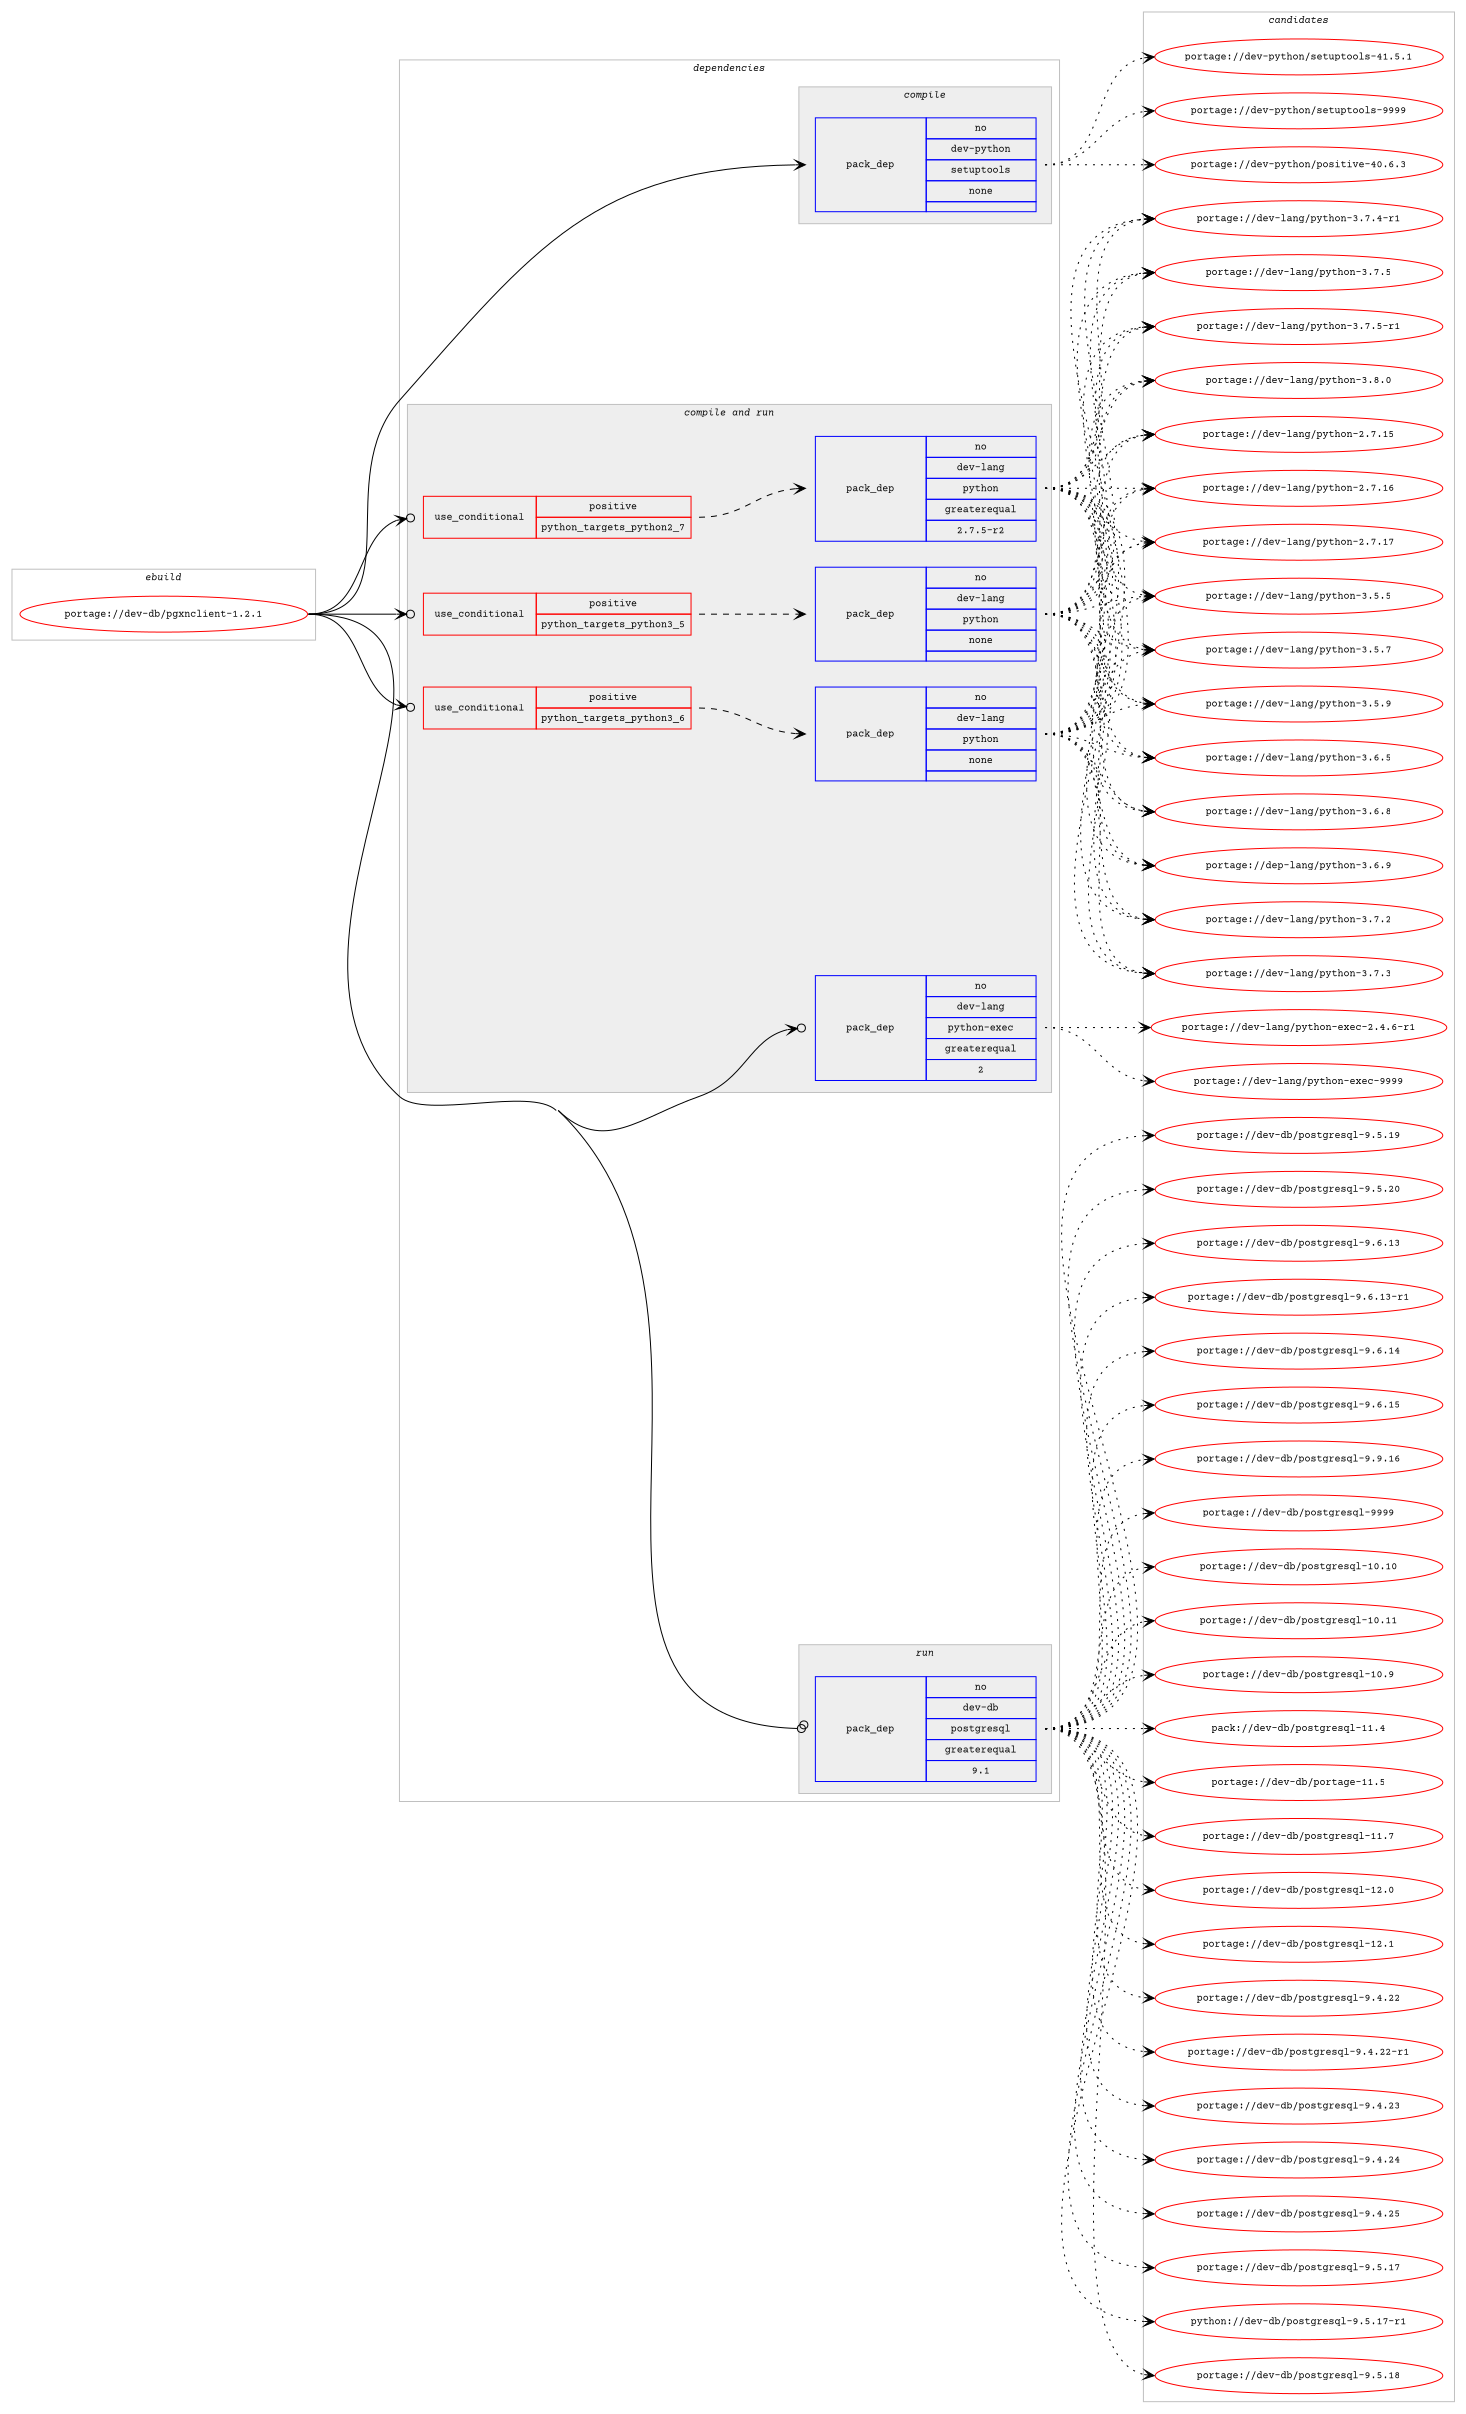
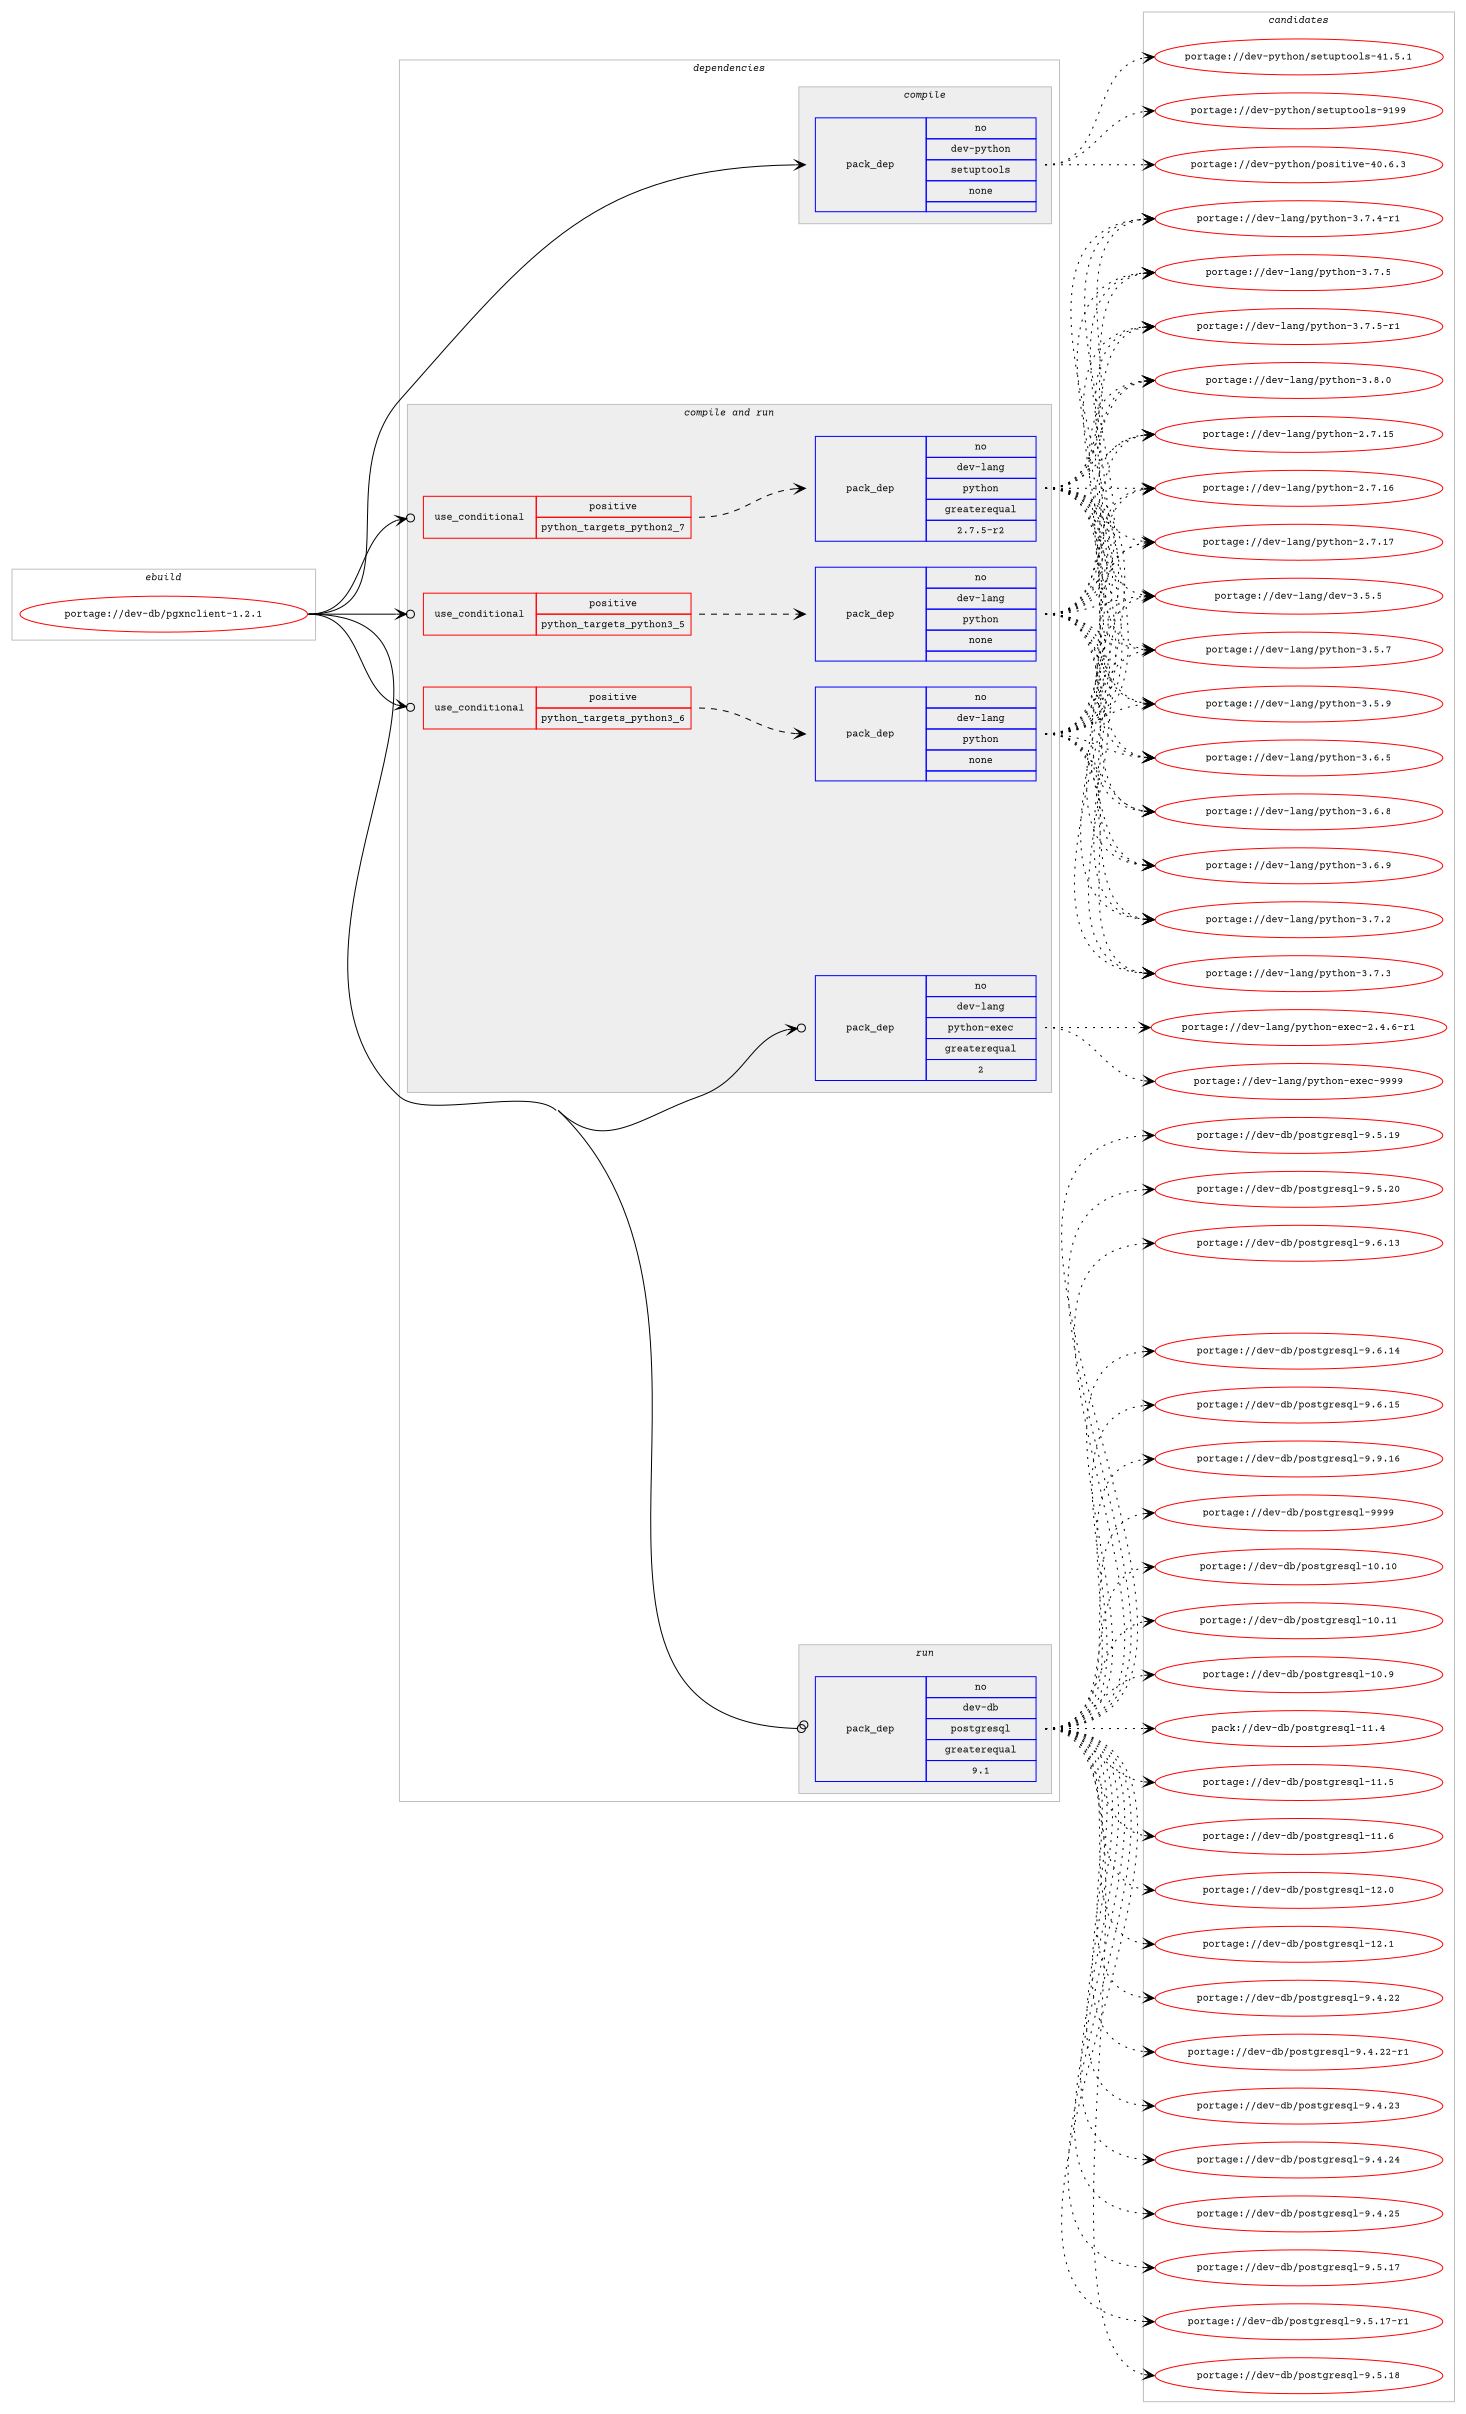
  digraph {
    compound=true
    concentrate=true
    fontname="Courier Prime"
    fontsize=10
    newrank=true
    rankdir=LR
    ranksep=1.5
    node [color=red fontname="Courier Prime" fontsize=10]
    edge [arrowhead=vee fontname="Courier Prime" headport=w style=dotted tailport=e weight=100]
    n1 [label="portage://dev-db/pgxnclient-1.2.1" width=4]
    n2 [color=blue label=<<TABLE BORDER="0" CELLBORDER="1" CELLSPACING="0" CELLPADDING="4" WIDTH="220"><TR><TD ROWSPAN="6" CELLPADDING="30">pack_dep</TD></TR><TR><TD WIDTH="110">no</TD></TR><TR><TD>dev-python</TD></TR><TR><TD>setuptools</TD></TR><TR><TD>none</TD></TR><TR><TD></TD></TR></TABLE>> shape=none]
    n3 [color=blue label=<<TABLE BORDER="0" CELLBORDER="1" CELLSPACING="0" CELLPADDING="4" WIDTH="220"><TR><TD ROWSPAN="6" CELLPADDING="30">pack_dep</TD></TR><TR><TD WIDTH="110">no</TD></TR><TR><TD>dev-lang</TD></TR><TR><TD>python</TD></TR><TR><TD>greaterequal</TD></TR><TR><TD>2.7.5-r2</TD></TR></TABLE>> shape=none]
    n4 [label=<<TABLE BORDER="0" CELLBORDER="1" CELLSPACING="0" CELLPADDING="4"><TR><TD ROWSPAN="3" CELLPADDING="10">use_conditional</TD></TR><TR><TD>positive</TD></TR><TR><TD>python_targets_python2_7</TD></TR></TABLE>> shape=none]
    n5 [color=blue label=<<TABLE BORDER="0" CELLBORDER="1" CELLSPACING="0" CELLPADDING="4" WIDTH="220"><TR><TD ROWSPAN="6" CELLPADDING="30">pack_dep</TD></TR><TR><TD WIDTH="110">no</TD></TR><TR><TD>dev-lang</TD></TR><TR><TD>python</TD></TR><TR><TD>none</TD></TR><TR><TD></TD></TR></TABLE>> shape=none]
    n6 [label=<<TABLE BORDER="0" CELLBORDER="1" CELLSPACING="0" CELLPADDING="4"><TR><TD ROWSPAN="3" CELLPADDING="10">use_conditional</TD></TR><TR><TD>positive</TD></TR><TR><TD>python_targets_python3_5</TD></TR></TABLE>> shape=none]
    n7 [color=blue label=<<TABLE BORDER="0" CELLBORDER="1" CELLSPACING="0" CELLPADDING="4" WIDTH="220"><TR><TD ROWSPAN="6" CELLPADDING="30">pack_dep</TD></TR><TR><TD WIDTH="110">no</TD></TR><TR><TD>dev-lang</TD></TR><TR><TD>python</TD></TR><TR><TD>none</TD></TR><TR><TD></TD></TR></TABLE>> shape=none]
    n8 [label=<<TABLE BORDER="0" CELLBORDER="1" CELLSPACING="0" CELLPADDING="4"><TR><TD ROWSPAN="3" CELLPADDING="10">use_conditional</TD></TR><TR><TD>positive</TD></TR><TR><TD>python_targets_python3_6</TD></TR></TABLE>> shape=none]
    n9 [color=blue label=<<TABLE BORDER="0" CELLBORDER="1" CELLSPACING="0" CELLPADDING="4" WIDTH="220"><TR><TD ROWSPAN="6" CELLPADDING="30">pack_dep</TD></TR><TR><TD WIDTH="110">no</TD></TR><TR><TD>dev-lang</TD></TR><TR><TD>python-exec</TD></TR><TR><TD>greaterequal</TD></TR><TR><TD>2</TD></TR></TABLE>> shape=none]
    n10 [color=blue label=<<TABLE BORDER="0" CELLBORDER="1" CELLSPACING="0" CELLPADDING="4" WIDTH="220"><TR><TD ROWSPAN="6" CELLPADDING="30">pack_dep</TD></TR><TR><TD WIDTH="110">no</TD></TR><TR><TD>dev-db</TD></TR><TR><TD>postgresql</TD></TR><TR><TD>greaterequal</TD></TR><TR><TD>9.1</TD></TR></TABLE>> shape=none]
    n11 [label="portage://dev-python/positive-40.6.3" width=4]
    n12 [label="portage://dev-python/setuptools-41.5.1" width=4]
-   n13 [label="portage://dev-python/setuptools-9999" width=4]
+   n13 [label="portage://dev-python/setuptools-9199" width=4]
    n14 [label="portage://dev-lang/python-2.7.15" width=4]
    n15 [label="portage://dev-lang/python-2.7.16" width=4]
    n16 [label="portage://dev-lang/python-2.7.17" width=4]
-   n17 [label="portage://dev-lang/python-3.5.5" width=4]
+   n17 [label="portage://dev-lang/dev-3.5.5" width=4]
    n18 [label="portage://dev-lang/python-3.5.7" width=4]
    n19 [label="portage://dev-lang/python-3.5.9" width=4]
    n20 [label="portage://dev-lang/python-3.6.5" width=4]
    n21 [label="portage://dev-lang/python-3.6.8" width=4]
-   n22 [label="portage://dep-lang/python-3.6.9" width=4]
+   n22 [label="portage://dev-lang/python-3.6.9" width=4]
    n23 [label="portage://dev-lang/python-3.7.2" width=4]
    n24 [label="portage://dev-lang/python-3.7.3" width=4]
    n25 [label="portage://dev-lang/python-3.7.4-r1" width=4]
    n26 [label="portage://dev-lang/python-3.7.5" width=4]
    n27 [label="portage://dev-lang/python-3.7.5-r1" width=4]
    n28 [label="portage://dev-lang/python-3.8.0" width=4]
    n29 [label="portage://dev-lang/python-exec-2.4.6-r1" width=4]
    n30 [label="portage://dev-lang/python-exec-9999" width=4]
    n31 [label="portage://dev-db/postgresql-10.10" width=4]
    n32 [label="portage://dev-db/postgresql-10.11" width=4]
    n33 [label="portage://dev-db/postgresql-10.9" width=4]
    n34 [label="pack://dev-db/postgresql-11.4" width=4]
-   n35 [label="portage://dev-db/portage-11.5" width=4]
-   n36 [label="portage://dev-db/postgresql-11.7" width=4]
+   n35 [label="portage://dev-db/postgresql-11.5" width=4]
+   n36 [label="portage://dev-db/postgresql-11.6" width=4]
    n37 [label="portage://dev-db/postgresql-12.0" width=4]
    n38 [label="portage://dev-db/postgresql-12.1" width=4]
    n39 [label="portage://dev-db/postgresql-9.4.22" width=4]
    n40 [label="portage://dev-db/postgresql-9.4.22-r1" width=4]
    n41 [label="portage://dev-db/postgresql-9.4.23" width=4]
    n42 [label="portage://dev-db/postgresql-9.4.24" width=4]
    n43 [label="portage://dev-db/postgresql-9.4.25" width=4]
    n44 [label="portage://dev-db/postgresql-9.5.17" width=4]
-   n45 [label="python://dev-db/postgresql-9.5.17-r1" width=4]
+   n45 [label="portage://dev-db/postgresql-9.5.17-r1" width=4]
    n46 [label="portage://dev-db/postgresql-9.5.18" width=4]
    n47 [label="portage://dev-db/postgresql-9.5.19" width=4]
    n48 [label="portage://dev-db/postgresql-9.5.20" width=4]
    n49 [label="portage://dev-db/postgresql-9.6.13" width=4]
-   n50 [label="portage://dev-db/postgresql-9.6.13-r1" width=4]
    n51 [label="portage://dev-db/postgresql-9.6.14" width=4]
    n52 [label="portage://dev-db/postgresql-9.6.15" width=4]
    n53 [label="portage://dev-db/postgresql-9.9.16" width=4]
    n54 [label="portage://dev-db/postgresql-9999" width=4]
    subgraph cluster_1 {
      color=gray
      label=<<i>ebuild</i>>
      rank=same
      n1
    }
    subgraph cluster_2 {
      color=gray
      label=<<i>dependencies</i>>
      subgraph cluster_3 {
        color=gray
        fillcolor="#eeeeee"
        label=<<i>compile</i>>
        style=filled
        subgraph sub_4 {
          color=gray
          fillcolor="#eeeeee"
          label=<<i>compile</i>>
          style=filled
          n2
        }
      }
      subgraph cluster_5 {
        color=gray
        fillcolor="#eeeeee"
        label=<<i>compile and run</i>>
        style=filled
        subgraph sub_6 {
          color=gray
          fillcolor="#eeeeee"
          label=<<i>compile and run</i>>
          style=filled
          n4
          subgraph sub_7 {
            color=gray
            fillcolor="#eeeeee"
            label=<<i>compile and run</i>>
            style=filled
            n3
          }
        }
        subgraph sub_8 {
          color=gray
          fillcolor="#eeeeee"
          label=<<i>compile and run</i>>
          style=filled
          n6
          subgraph sub_9 {
            color=gray
            fillcolor="#eeeeee"
            label=<<i>compile and run</i>>
            style=filled
            n5
          }
        }
        subgraph sub_10 {
          color=gray
          fillcolor="#eeeeee"
          label=<<i>compile and run</i>>
          style=filled
          n8
          subgraph sub_11 {
            color=gray
            fillcolor="#eeeeee"
            label=<<i>compile and run</i>>
            style=filled
            n7
          }
        }
        subgraph sub_12 {
          color=gray
          fillcolor="#eeeeee"
          label=<<i>compile and run</i>>
          style=filled
          n9
        }
      }
      subgraph cluster_13 {
        color=gray
        fillcolor="#eeeeee"
        label=<<i>run</i>>
        style=filled
        subgraph sub_14 {
          color=gray
          fillcolor="#eeeeee"
          label=<<i>run</i>>
          style=filled
          n10
        }
      }
    }
    subgraph cluster_15 {
      color=gray
      label=<<i>candidates</i>>
      rank=same
      subgraph sub_16 {
        color=black
        label=<<i>candidates</i>>
        nodesep=1
        rank=same
        n11
        n12
        n13
      }
      subgraph sub_17 {
        color=black
        label=<<i>candidates</i>>
        nodesep=1
        rank=same
        n14
        n15
        n16
        n17
        n18
        n19
        n20
        n21
        n22
        n23
        n24
        n25
        n26
        n27
        n28
      }
      subgraph sub_18 {
        color=black
        label=<<i>candidates</i>>
        nodesep=1
        rank=same
        n14
        n15
        n16
        n17
        n18
        n19
        n20
        n21
        n22
        n23
        n24
        n25
        n26
        n27
        n28
      }
      subgraph sub_19 {
        color=black
        label=<<i>candidates</i>>
        nodesep=1
        rank=same
        n14
        n15
        n16
        n17
        n18
        n19
        n20
        n21
        n22
        n23
        n24
        n25
        n26
        n27
        n28
      }
      subgraph sub_20 {
        color=black
        label=<<i>candidates</i>>
        nodesep=1
        rank=same
        n29
        n30
      }
      subgraph sub_21 {
        color=black
        label=<<i>candidates</i>>
        nodesep=1
        rank=same
        n31
        n32
        n33
        n34
        n35
        n36
        n37
        n38
        n39
        n40
        n41
        n42
        n43
        n44
        n45
        n46
        n47
        n48
        n49
-       n50
        n51
        n52
        n53
        n54
      }
    }
    n1 -> n2 [style=solid weight=20]
    n1 -> n4 [arrowhead=odotvee style=solid weight=20]
    n1 -> n6 [arrowhead=odotvee style=solid weight=20]
    n1 -> n8 [arrowhead=odotvee style=solid weight=20]
    n1 -> n9 [arrowhead=odotvee style=solid weight=20]
    n1 -> n10 [arrowhead=odot style=solid weight=20]
    n2 -> n11
    n2 -> n12
    n2 -> n13
    n3 -> n14
    n3 -> n15
    n3 -> n16
    n3 -> n17
    n3 -> n18
    n3 -> n19
    n3 -> n20
    n3 -> n21
    n3 -> n22
    n3 -> n23
    n3 -> n24
    n3 -> n25
    n3 -> n26
    n3 -> n27
    n3 -> n28
    n4 -> n3 [style=dashed weight=20]
    n5 -> n14
    n5 -> n15
    n5 -> n16
    n5 -> n17
    n5 -> n18
    n5 -> n19
    n5 -> n20
    n5 -> n21
    n5 -> n22
    n5 -> n23
    n5 -> n24
    n5 -> n25
    n5 -> n26
    n5 -> n27
    n5 -> n28
    n6 -> n5 [style=dashed weight=20]
    n7 -> n14
    n7 -> n15
    n7 -> n16
    n7 -> n17
    n7 -> n18
    n7 -> n19
    n7 -> n20
    n7 -> n21
    n7 -> n22
    n7 -> n23
    n7 -> n24
    n7 -> n25
    n7 -> n26
    n7 -> n27
    n7 -> n28
    n8 -> n7 [style=dashed weight=20]
    n9 -> n29
    n9 -> n30
    n10 -> n31
    n10 -> n32
    n10 -> n33
    n10 -> n34
    n10 -> n35
    n10 -> n36
    n10 -> n37
    n10 -> n38
    n10 -> n39
    n10 -> n40
    n10 -> n41
    n10 -> n42
    n10 -> n43
    n10 -> n44
    n10 -> n45
    n10 -> n46
    n10 -> n47
    n10 -> n48
    n10 -> n49
-   n10 -> n50
    n10 -> n51
    n10 -> n52
    n10 -> n53
    n10 -> n54
  }
